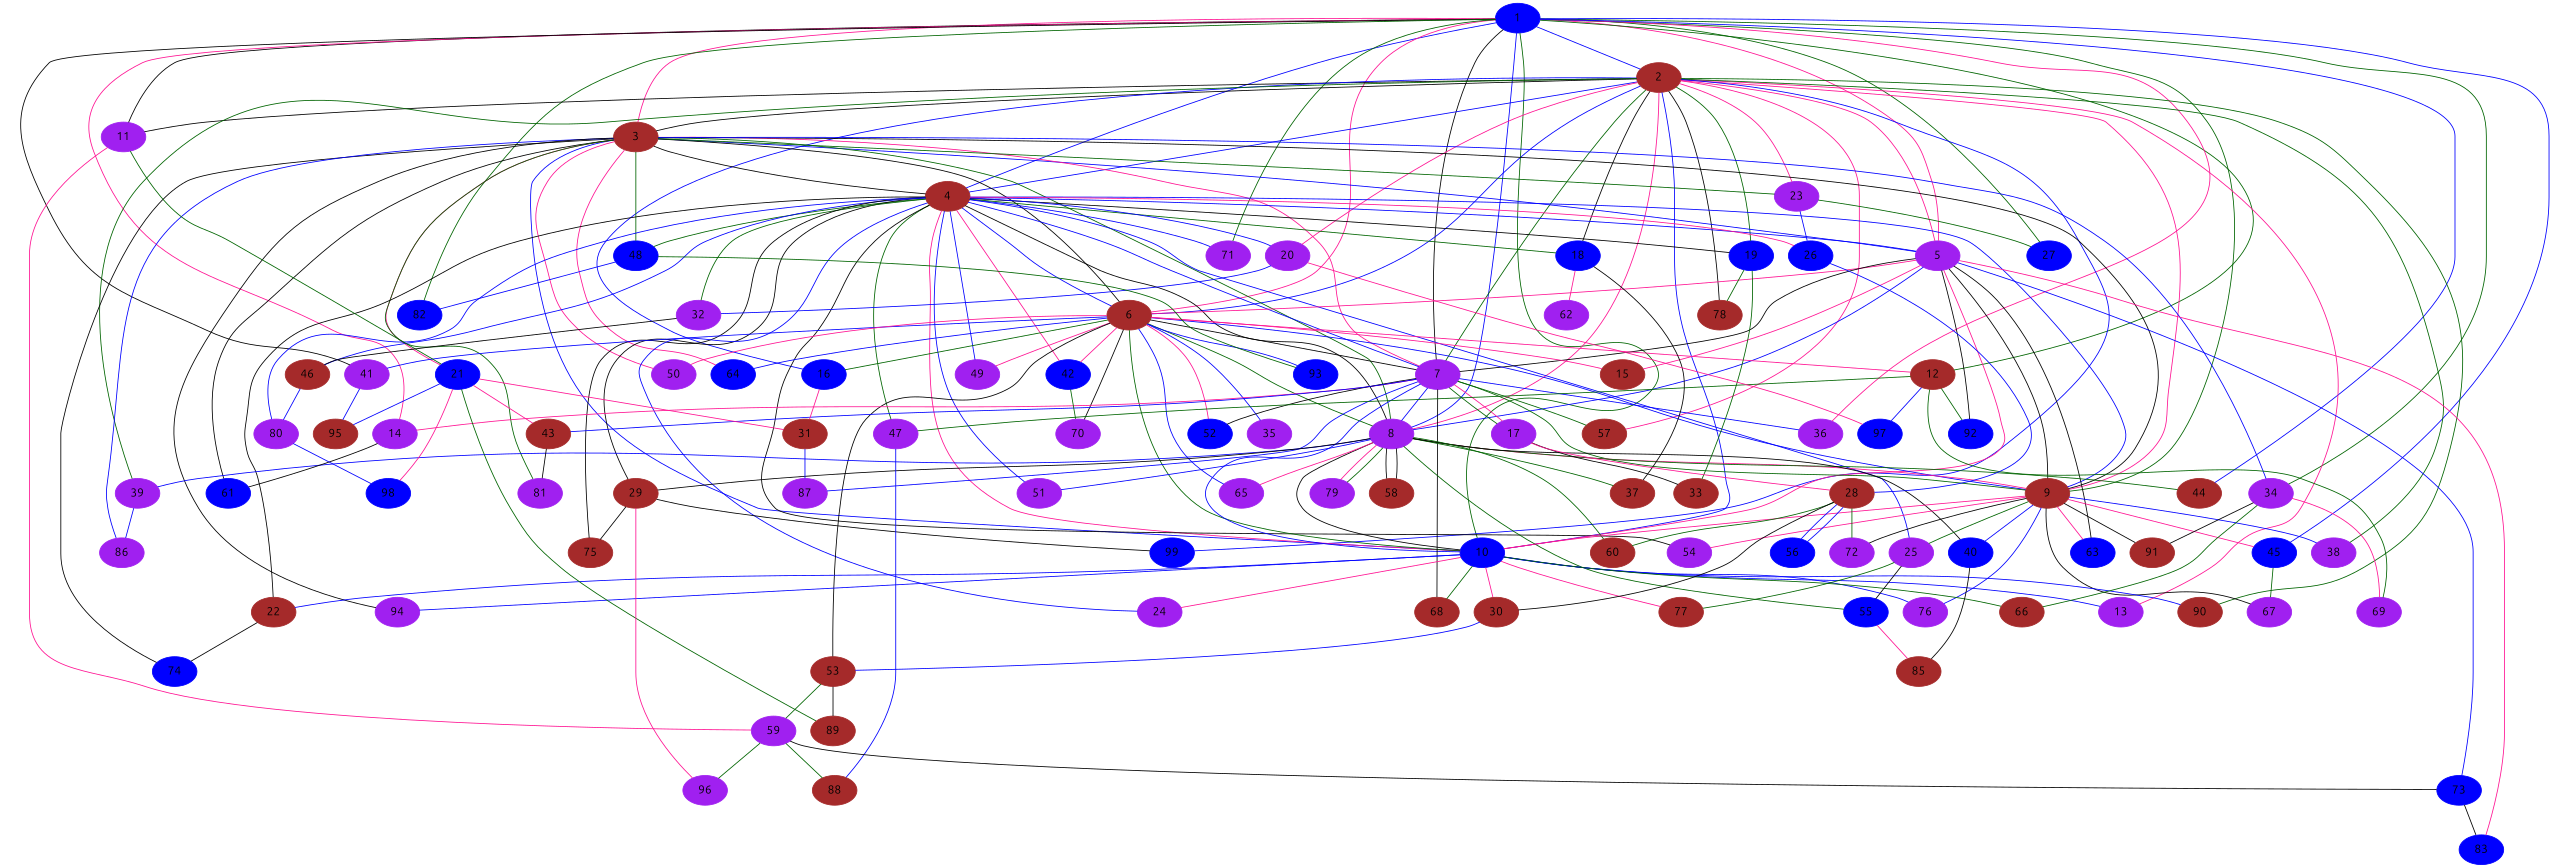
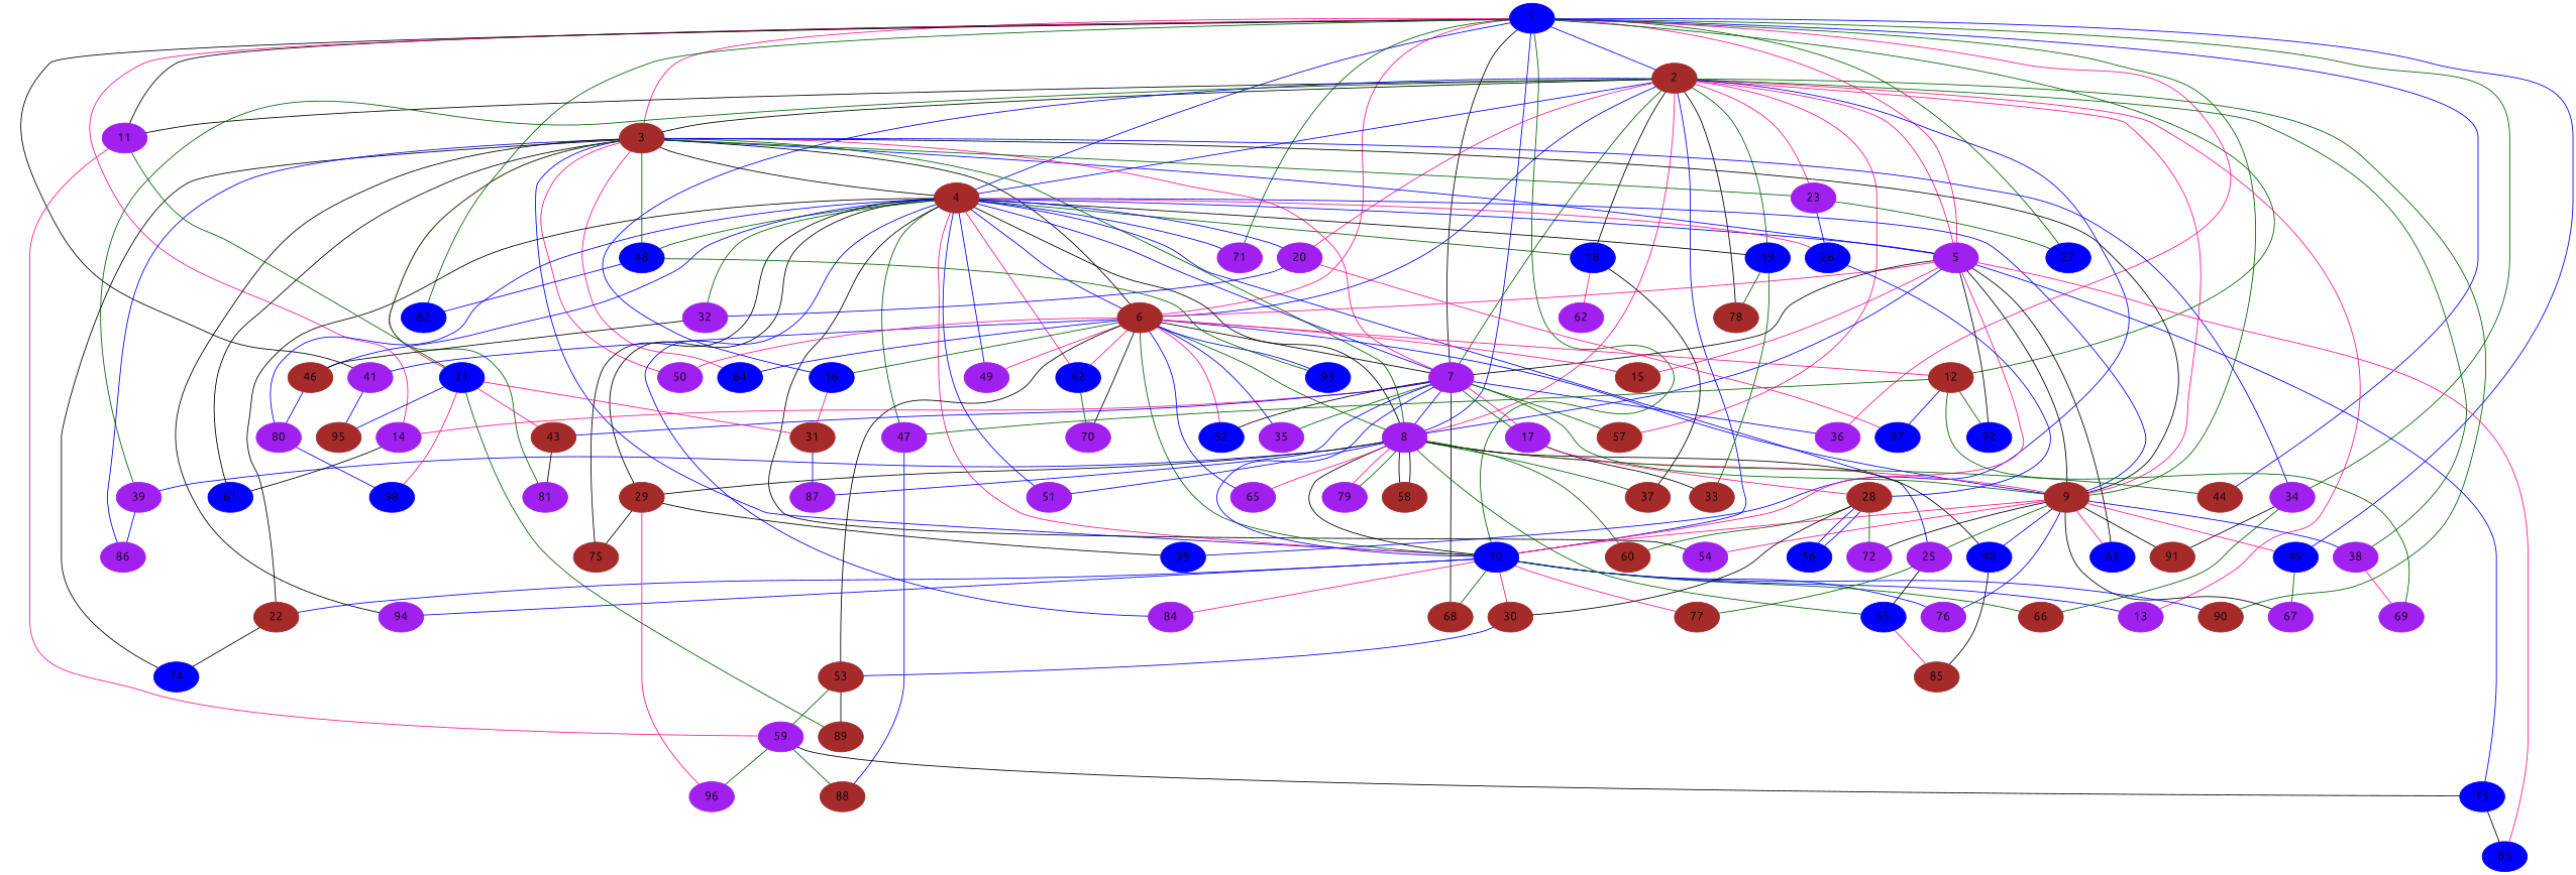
  graph {
    fontname=Ubuntu
    node [color=purple fontname=Ubuntu style=filled]
    edge [color=blue fontname=Ubuntu]
    1 [color=blue]
    2 [color=brown]
    3 [color=brown]
    4 [color=brown]
    5
    6 [color=brown]
    7
    8
    9 [color=brown]
    10 [color=blue]
    11
    12 [color=brown]
    14
    27 [color=blue]
    34
    36
    41
    44 [color=brown]
    45 [color=blue]
    71
    82 [color=blue]
    13
    16 [color=blue]
    18 [color=blue]
    19 [color=blue]
    20
    23
    38
    39
    57 [color=brown]
    78 [color=brown]
    90 [color=brown]
    99 [color=blue]
    21 [color=blue]
    48 [color=blue]
    50
    61 [color=blue]
    64 [color=blue]
    74 [color=blue]
    81
    86
    94
    22 [color=brown]
    25
    26 [color=blue]
    29 [color=brown]
    32
    42 [color=blue]
    46 [color=brown]
    47
    49
    51
    54
    75 [color=brown]
    80
-   84 [label=24]
+   84
    15 [color=brown]
    63 [color=blue]
    73 [color=blue]
    83 [color=blue]
    92 [color=blue]
    35
    52 [color=blue]
    53 [color=brown]
    65
    70
    93 [color=blue]
    17
    43 [color=brown]
    68 [color=brown]
    87
    37 [color=brown]
    40 [color=blue]
    55 [color=blue]
    58 [color=brown]
    60 [color=brown]
    79
    67
    72
    76
    91 [color=brown]
    30 [color=brown]
    66 [color=brown]
    77 [color=brown]
    59
    69
    97 [color=blue]
    95 [color=brown]
    31 [color=brown]
    62
    33 [color=brown]
    89 [color=brown]
    98 [color=blue]
    28 [color=brown]
    96
    88 [color=brown]
    85 [color=brown]
    56 [color=blue]
    1 -- 2
    1 -- 3 [color=deeppink]
    1 -- 4
    1 -- 5 [color=deeppink]
    1 -- 6 [color=deeppink]
    1 -- 7 [color=black]
    1 -- 8
    1 -- 9 [color=darkgreen]
    1 -- 10 [color=darkgreen]
    1 -- 11 [color=black]
    1 -- 12 [color=darkgreen]
    1 -- 14 [color=deeppink]
    1 -- 27 [color=darkgreen]
    1 -- 34 [color=darkgreen]
    1 -- 36 [color=deeppink]
    1 -- 41 [color=black]
    1 -- 44
    1 -- 45
    1 -- 71 [color=darkgreen]
    1 -- 82 [color=darkgreen]
    2 -- 3 [color=black]
    2 -- 4
    2 -- 5 [color=deeppink]
    2 -- 6
    2 -- 7 [color=darkgreen]
    2 -- 8 [color=deeppink]
    2 -- 9 [color=deeppink]
    2 -- 10
    2 -- 11 [color=black]
    2 -- 13 [color=deeppink]
    2 -- 16
    2 -- 18 [color=black]
    2 -- 19 [color=darkgreen]
    2 -- 20 [color=deeppink]
    2 -- 23 [color=deeppink]
    2 -- 38 [color=darkgreen]
    2 -- 39 [color=darkgreen]
    2 -- 57 [color=deeppink]
    2 -- 78 [color=black]
    2 -- 90 [color=darkgreen]
    2 -- 99
    3 -- 4 [color=black]
    3 -- 5
    3 -- 6 [color=black]
    3 -- 7 [color=deeppink]
    3 -- 8 [color=darkgreen]
    3 -- 9 [color=black]
    3 -- 10
    3 -- 34
    3 -- 23 [color=darkgreen]
    3 -- 21 [color=deeppink]
    3 -- 48 [color=darkgreen]
    3 -- 50 [color=deeppink]
    3 -- 61 [color=black]
    3 -- 64 [color=deeppink]
    3 -- 74 [color=black]
    3 -- 81 [color=darkgreen]
    3 -- 86
    3 -- 94 [color=black]
    4 -- 5
    4 -- 6
    4 -- 7
    4 -- 8 [color=black]
    4 -- 9
    4 -- 10 [color=deeppink]
    4 -- 71
    4 -- 18 [color=darkgreen]
    4 -- 19 [color=black]
    4 -- 20
    4 -- 48 [color=darkgreen]
    4 -- 22 [color=black]
    4 -- 25
    4 -- 26 [color=deeppink]
    4 -- 29 [color=black]
    4 -- 32 [color=darkgreen]
    4 -- 42 [color=deeppink]
    4 -- 46
    4 -- 47 [color=darkgreen]
    4 -- 49
    4 -- 51
    4 -- 54 [color=black]
    4 -- 75 [color=black]
    4 -- 80
    4 -- 84
    5 -- 6 [color=deeppink]
    5 -- 7 [color=black]
    5 -- 8
    5 -- 9 [color=black]
    5 -- 10 [color=deeppink]
    5 -- 15 [color=deeppink]
    5 -- 63 [color=black]
    5 -- 73
    5 -- 83 [color=deeppink]
    5 -- 92 [color=black]
    6 -- 7 [color=black]
    6 -- 8 [color=darkgreen]
    6 -- 9
    6 -- 10 [color=darkgreen]
    6 -- 12 [color=deeppink]
    6 -- 41
    6 -- 16 [color=darkgreen]
    6 -- 50 [color=deeppink]
    6 -- 64
    6 -- 42 [color=deeppink]
    6 -- 49 [color=deeppink]
    6 -- 15 [color=deeppink]
    6 -- 35
    6 -- 52 [color=deeppink]
    6 -- 53 [color=black]
    6 -- 65
    6 -- 70 [color=black]
    6 -- 93
    7 -- 8
    7 -- 9 [color=darkgreen]
    7 -- 10
    7 -- 14 [color=deeppink]
    7 -- 36
    7 -- 57 [color=darkgreen]
+   7 -- 35 [color=darkgreen]
    7 -- 52 [color=black]
    7 -- 17 [color=darkgreen]
    7 -- 17 [color=deeppink]
    7 -- 43
    7 -- 68 [color=black]
    7 -- 87
    8 -- 9 [color=deeppink]
    8 -- 10 [color=black]
    8 -- 44 [color=darkgreen]
    8 -- 39
    8 -- 29 [color=black]
    8 -- 51
    8 -- 65 [color=deeppink]
    8 -- 37 [color=darkgreen]
    8 -- 40 [color=black]
    8 -- 55 [color=darkgreen]
    8 -- 58 [color=black]
    8 -- 58 [color=black]
    8 -- 60 [color=darkgreen]
    8 -- 79 [color=deeppink]
    8 -- 79 [color=darkgreen]
    9 -- 10 [color=deeppink]
    9 -- 45 [color=deeppink]
    9 -- 38
    9 -- 25 [color=darkgreen]
    9 -- 54 [color=deeppink]
    9 -- 63 [color=deeppink]
    9 -- 40
    9 -- 67 [color=black]
    9 -- 72 [color=black]
    9 -- 76
    9 -- 91 [color=black]
    10 -- 13
    10 -- 90
    10 -- 94
    10 -- 22
    10 -- 84 [color=deeppink]
    10 -- 68 [color=darkgreen]
    10 -- 76
    10 -- 30 [color=deeppink]
    10 -- 66 [color=darkgreen]
    10 -- 77 [color=deeppink]
    11 -- 21 [color=darkgreen]
    11 -- 59 [color=deeppink]
    12 -- 47 [color=darkgreen]
    12 -- 92 [color=darkgreen]
    12 -- 69 [color=darkgreen]
    12 -- 97
    14 -- 61 [color=black]
    34 -- 91 [color=black]
    34 -- 66 [color=darkgreen]
-   34 -- 69 [color=deeppink]
+   38 -- 69 [color=deeppink]
    41 -- 95
    45 -- 67 [color=darkgreen]
    16 -- 31 [color=deeppink]
    18 -- 37 [color=black]
    18 -- 62 [color=deeppink]
    19 -- 78 [color=darkgreen]
    19 -- 33 [color=darkgreen]
    20 -- 32
    20 -- 97 [color=deeppink]
    23 -- 27 [color=darkgreen]
    23 -- 26
    39 -- 86
    21 -- 43 [color=deeppink]
    21 -- 95
    21 -- 31 [color=deeppink]
    21 -- 89 [color=darkgreen]
    21 -- 98 [color=deeppink]
    48 -- 82
    48 -- 93 [color=darkgreen]
    22 -- 74 [color=black]
    25 -- 55 [color=black]
    25 -- 77 [color=darkgreen]
    26 -- 28
    29 -- 99 [color=black]
    29 -- 75 [color=black]
    29 -- 96 [color=deeppink]
    32 -- 46 [color=black]
    42 -- 70 [color=darkgreen]
    46 -- 80
    47 -- 88
    80 -- 98
    73 -- 83 [color=black]
    53 -- 59 [color=darkgreen]
    53 -- 89 [color=black]
    17 -- 33 [color=black]
    17 -- 28 [color=deeppink]
    43 -- 81 [color=black]
    40 -- 85 [color=black]
    55 -- 85 [color=deeppink]
    30 -- 53
    59 -- 73 [color=black]
    59 -- 96 [color=darkgreen]
    59 -- 88 [color=darkgreen]
    31 -- 87
    28 -- 60 [color=darkgreen]
    28 -- 72 [color=darkgreen]
    28 -- 30 [color=black]
    28 -- 56
    28 -- 56
  }
